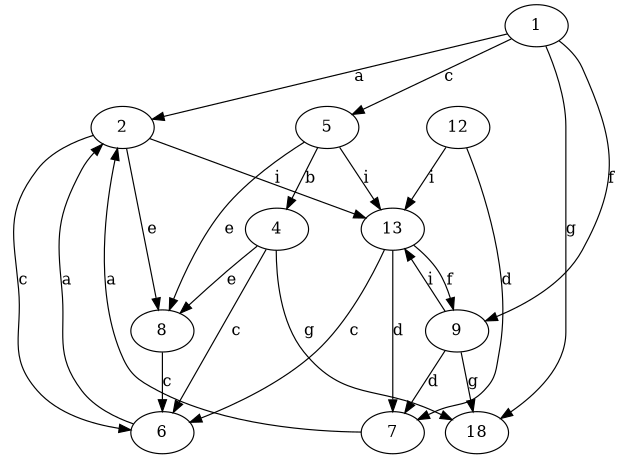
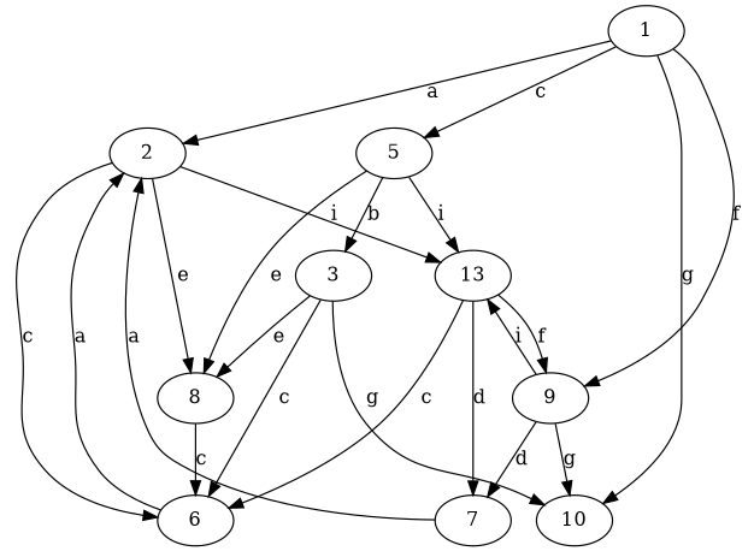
  strict digraph {
    1
    2
    5
    9
-   10 [label=18]
+   10
    6
    8
    13
-   3 [label=4]
+   3
    7
-   12
    1 -> 2 [label=a]
    1 -> 5 [label=c]
    1 -> 9 [label=f]
    1 -> 10 [label=g]
    2 -> 6 [label=c]
    2 -> 8 [label=e]
    2 -> 13 [label=i]
    5 -> 8 [label=e]
    5 -> 13 [label=i]
    5 -> 3 [label=b]
    9 -> 10 [label=g]
    9 -> 13 [label=i]
    9 -> 7 [label=d]
    6 -> 2 [label=a]
    8 -> 6 [label=c]
    13 -> 9 [label=f]
    13 -> 6 [label=c]
    13 -> 7 [label=d]
    3 -> 10 [label=g]
    3 -> 6 [label=c]
    3 -> 8 [label=e]
    7 -> 2 [label=a]
-   12 -> 13 [label=i]
-   12 -> 7 [label=d]
  }
